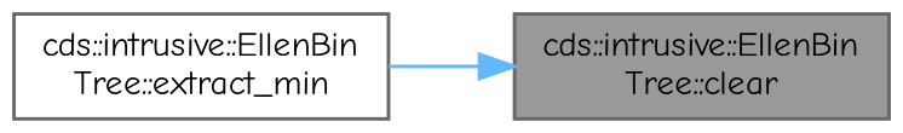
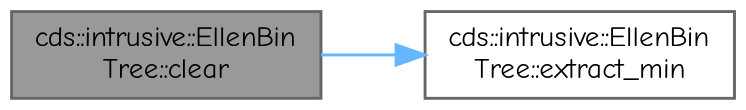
  digraph {
    rankdir=LR
    fontname="Comic Neue"
    node [fontname="Comic Neue" fontsize=10 shape=box style=filled]
    n1 [color=gray40 fillcolor=grey60 fontcolor=black height=0.2 label="cds::intrusive::EllenBin\lTree::clear" width=0.4]
    n2 [color=grey40 fillcolor=white height=0.2 label="cds::intrusive::EllenBin\lTree::extract_min" width=0.4]
-   n2 -> n1 [color=steelblue1 fontname="Comic Neue" fontsize=10 labelfontname=Helvetica labelfontsize=10 style=solid]
+   n1 -> n2 [color=steelblue1 fontname="Comic Neue" fontsize=10 labelfontname=Helvetica labelfontsize=10 style=solid]
  }
